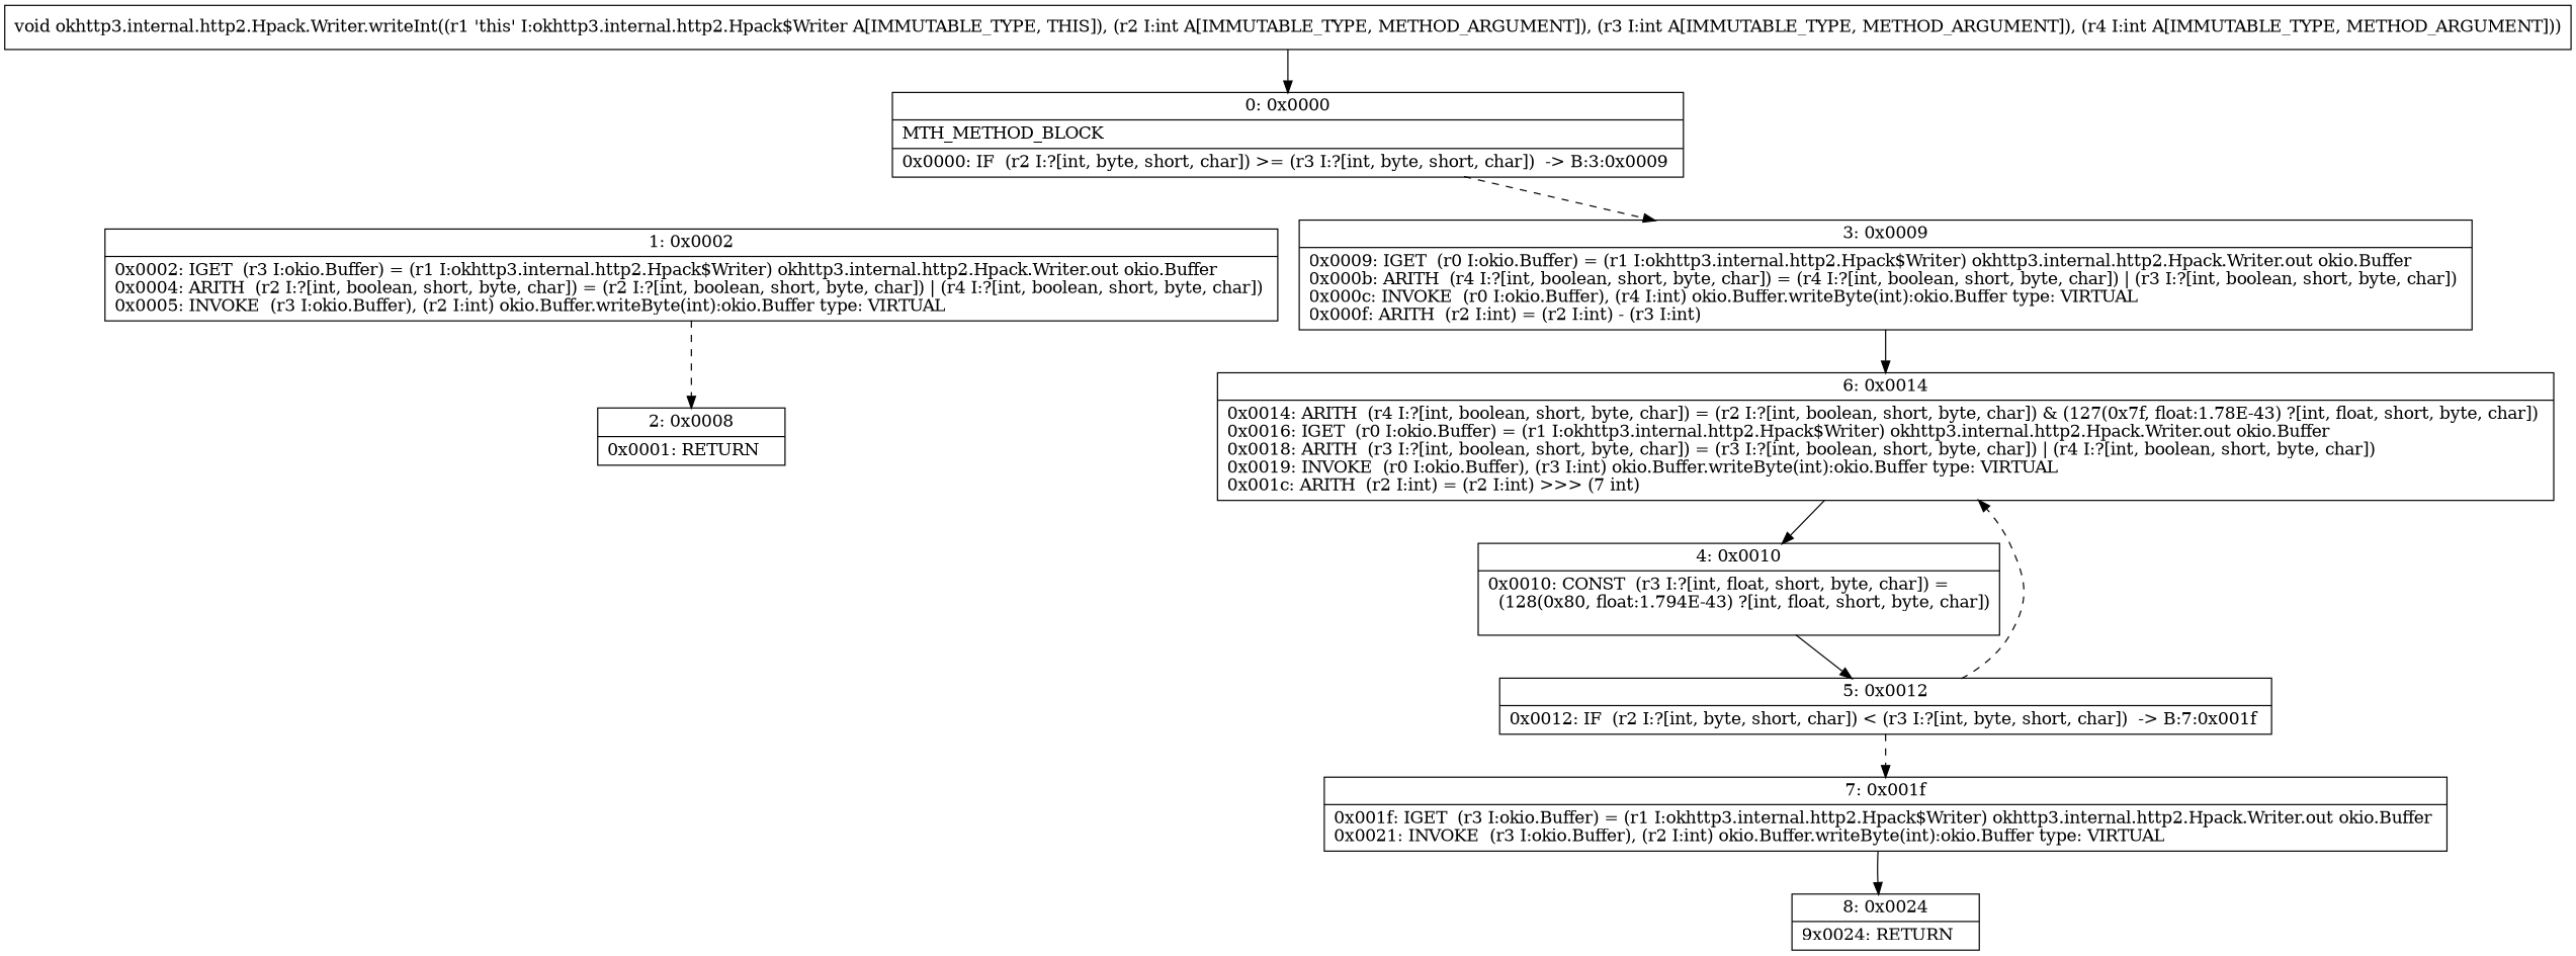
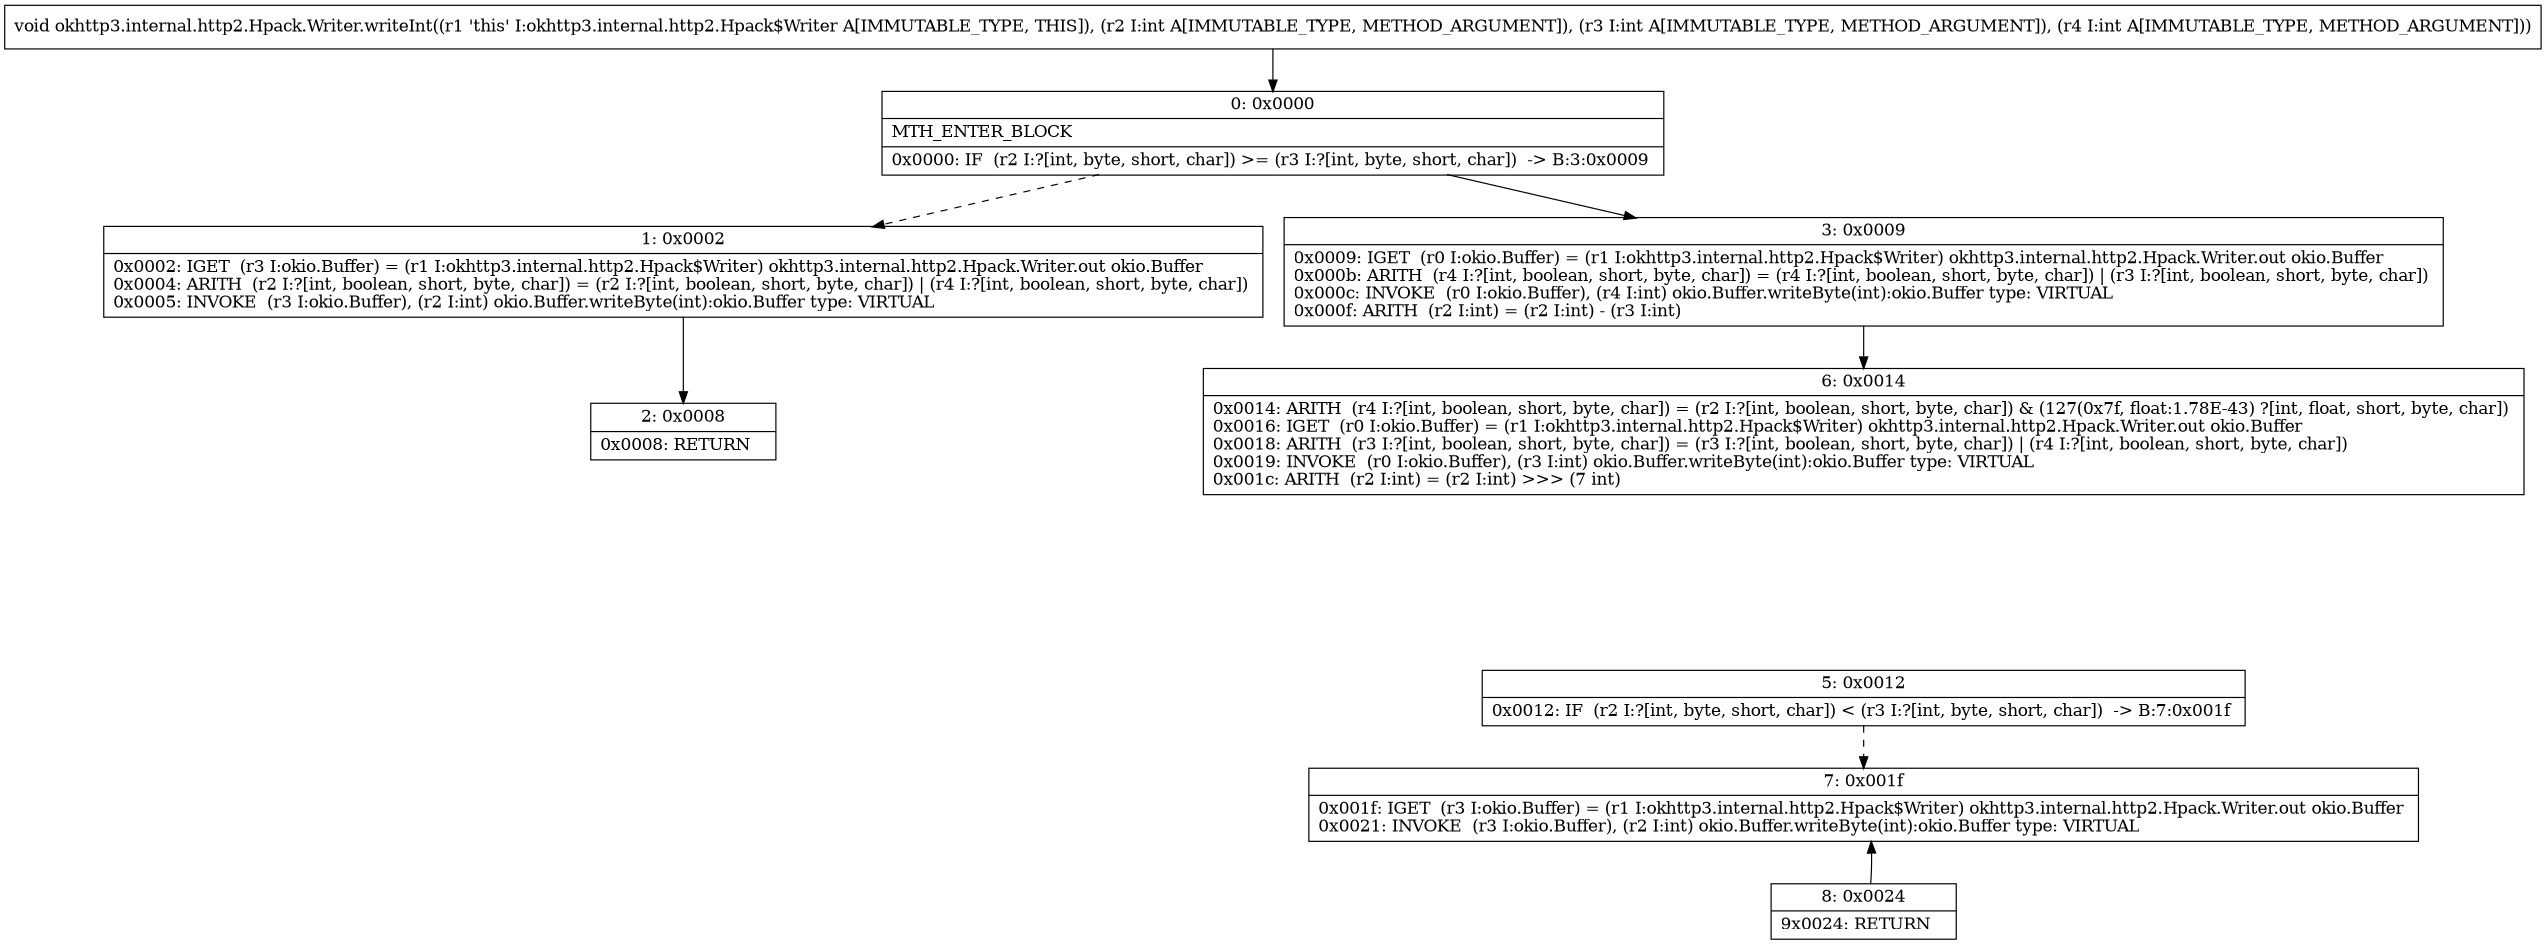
  digraph {
    node [shape=record]
-   n1 [label="{0\:\ 0x0000|MTH_METHOD_BLOCK\l|0x0000: IF  (r2 I:?[int, byte, short, char]) \>= (r3 I:?[int, byte, short, char])  \-\> B:3:0x0009 \l}"]
+   n1 [label="{0\:\ 0x0000|MTH_ENTER_BLOCK\l|0x0000: IF  (r2 I:?[int, byte, short, char]) \>= (r3 I:?[int, byte, short, char])  \-\> B:3:0x0009 \l}"]
    n2 [label="{1\:\ 0x0002|0x0002: IGET  (r3 I:okio.Buffer) = (r1 I:okhttp3.internal.http2.Hpack$Writer) okhttp3.internal.http2.Hpack.Writer.out okio.Buffer \l0x0004: ARITH  (r2 I:?[int, boolean, short, byte, char]) = (r2 I:?[int, boolean, short, byte, char]) \| (r4 I:?[int, boolean, short, byte, char]) \l0x0005: INVOKE  (r3 I:okio.Buffer), (r2 I:int) okio.Buffer.writeByte(int):okio.Buffer type: VIRTUAL \l}"]
    n3 [label="{3\:\ 0x0009|0x0009: IGET  (r0 I:okio.Buffer) = (r1 I:okhttp3.internal.http2.Hpack$Writer) okhttp3.internal.http2.Hpack.Writer.out okio.Buffer \l0x000b: ARITH  (r4 I:?[int, boolean, short, byte, char]) = (r4 I:?[int, boolean, short, byte, char]) \| (r3 I:?[int, boolean, short, byte, char]) \l0x000c: INVOKE  (r0 I:okio.Buffer), (r4 I:int) okio.Buffer.writeByte(int):okio.Buffer type: VIRTUAL \l0x000f: ARITH  (r2 I:int) = (r2 I:int) \- (r3 I:int) \l}"]
-   n4 [label="{2\:\ 0x0008|0x0001: RETURN   \l}"]
+   n4 [label="{2\:\ 0x0008|0x0008: RETURN   \l}"]
    n5 [label="{6\:\ 0x0014|0x0014: ARITH  (r4 I:?[int, boolean, short, byte, char]) = (r2 I:?[int, boolean, short, byte, char]) & (127(0x7f, float:1.78E\-43) ?[int, float, short, byte, char]) \l0x0016: IGET  (r0 I:okio.Buffer) = (r1 I:okhttp3.internal.http2.Hpack$Writer) okhttp3.internal.http2.Hpack.Writer.out okio.Buffer \l0x0018: ARITH  (r3 I:?[int, boolean, short, byte, char]) = (r3 I:?[int, boolean, short, byte, char]) \| (r4 I:?[int, boolean, short, byte, char]) \l0x0019: INVOKE  (r0 I:okio.Buffer), (r3 I:int) okio.Buffer.writeByte(int):okio.Buffer type: VIRTUAL \l0x001c: ARITH  (r2 I:int) = (r2 I:int) \>\>\> (7 int) \l}"]
-   n6 [label="{4\:\ 0x0010|0x0010: CONST  (r3 I:?[int, float, short, byte, char]) = \l  (128(0x80, float:1.794E\-43) ?[int, float, short, byte, char])\l \l}"]
    n7 [label="{5\:\ 0x0012|0x0012: IF  (r2 I:?[int, byte, short, char]) \< (r3 I:?[int, byte, short, char])  \-\> B:7:0x001f \l}"]
    n8 [label="{7\:\ 0x001f|0x001f: IGET  (r3 I:okio.Buffer) = (r1 I:okhttp3.internal.http2.Hpack$Writer) okhttp3.internal.http2.Hpack.Writer.out okio.Buffer \l0x0021: INVOKE  (r3 I:okio.Buffer), (r2 I:int) okio.Buffer.writeByte(int):okio.Buffer type: VIRTUAL \l}"]
    n9 [label="{8\:\ 0x0024|9x0024: RETURN   \l}"]
    n10 [label="{void okhttp3.internal.http2.Hpack.Writer.writeInt((r1 'this' I:okhttp3.internal.http2.Hpack$Writer A[IMMUTABLE_TYPE, THIS]), (r2 I:int A[IMMUTABLE_TYPE, METHOD_ARGUMENT]), (r3 I:int A[IMMUTABLE_TYPE, METHOD_ARGUMENT]), (r4 I:int A[IMMUTABLE_TYPE, METHOD_ARGUMENT])) }"]
-   n1 -> n3 [style=dashed]
-   n2 -> n4 [style=dashed]
+   n1 -> n2 [style=dashed]
+   n1 -> n3
+   n2 -> n4
    n3 -> n5
-   n5 -> n6
-   n6 -> n7
-   n7 -> n5 [style=dashed]
    n7 -> n8 [style=dashed]
-   n8 -> n9
+   n9 -> n8
    n10 -> n1
  }
